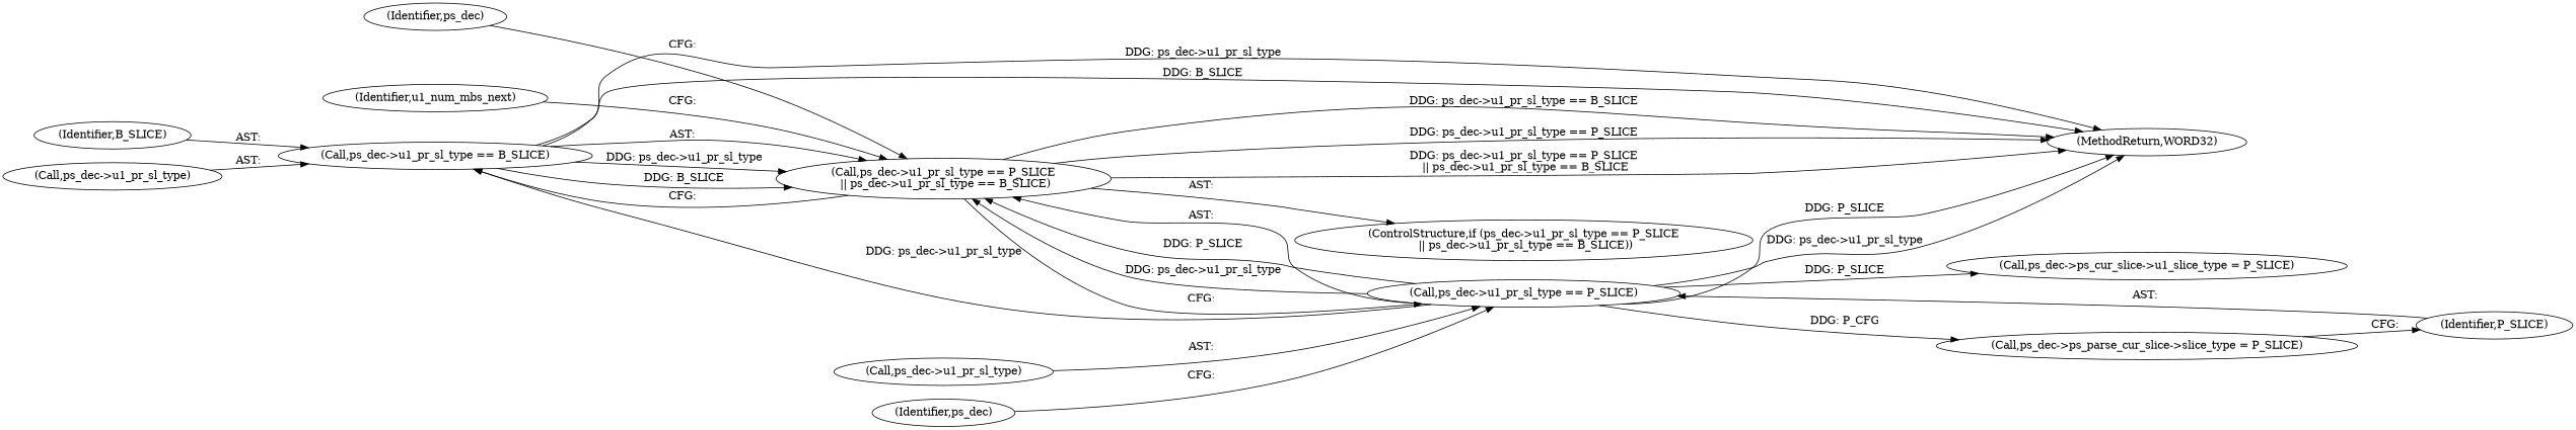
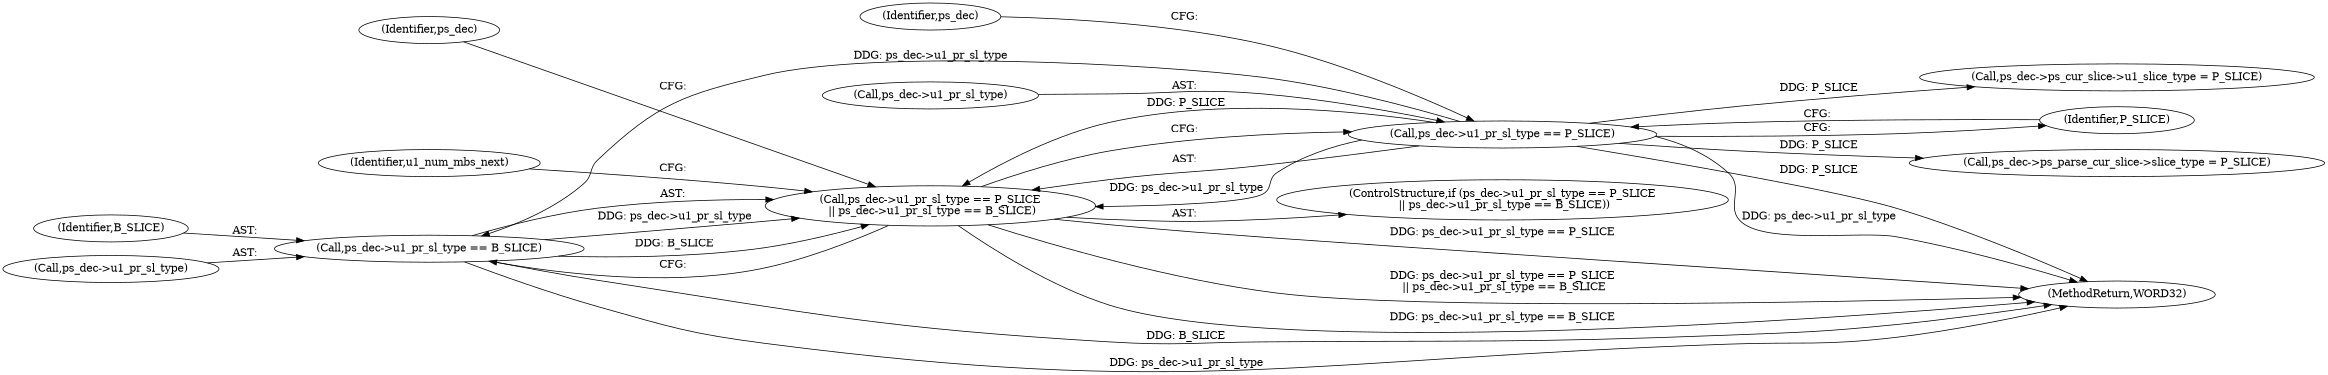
  digraph {
    rankdir=LR
    n1 [label="(Call,ps_dec->u1_pr_sl_type == B_SLICE)"]
    n2 [label="(Call,ps_dec->u1_pr_sl_type == P_SLICE\n || ps_dec->u1_pr_sl_type == B_SLICE)"]
    n3 [label="(MethodReturn,WORD32)"]
    n4 [label="(Call,ps_dec->u1_pr_sl_type == P_SLICE)"]
    n5 [label="(ControlStructure,if (ps_dec->u1_pr_sl_type == P_SLICE\n || ps_dec->u1_pr_sl_type == B_SLICE))"]
    n6 [label="(Identifier,B_SLICE)"]
    n7 [label="(Call,ps_dec->ps_cur_slice->u1_slice_type = P_SLICE)"]
    n8 [label="(Identifier,P_SLICE)"]
    n9 [label="(Call,ps_dec->ps_parse_cur_slice->slice_type = P_SLICE)"]
    n10 [label="(Identifier,ps_dec)"]
    n11 [label="(Call,ps_dec->u1_pr_sl_type)"]
    n12 [label="(Call,ps_dec->u1_pr_sl_type)"]
    n13 [label="(Identifier,ps_dec)"]
    n14 [label="(Identifier,u1_num_mbs_next)"]
    n1 -> n2 [label="AST: "]
    n1 -> n2 [label="DDG: ps_dec->u1_pr_sl_type"]
    n1 -> n2 [label="DDG: B_SLICE"]
    n1 -> n3 [label="DDG: B_SLICE"]
    n1 -> n3 [label="DDG: ps_dec->u1_pr_sl_type"]
    n2 -> n1 [label="CFG: "]
    n2 -> n3 [label="DDG: ps_dec->u1_pr_sl_type == B_SLICE"]
    n2 -> n3 [label="DDG: ps_dec->u1_pr_sl_type == P_SLICE"]
    n2 -> n3 [label="DDG: ps_dec->u1_pr_sl_type == P_SLICE\n || ps_dec->u1_pr_sl_type == B_SLICE"]
    n2 -> n4 [label="CFG: "]
    n2 -> n5 [label="AST: "]
    n4 -> n1 [label="DDG: ps_dec->u1_pr_sl_type"]
    n4 -> n2 [label="AST: "]
    n4 -> n2 [label="DDG: ps_dec->u1_pr_sl_type"]
    n4 -> n2 [label="DDG: P_SLICE"]
    n4 -> n3 [label="DDG: P_SLICE"]
    n4 -> n3 [label="DDG: ps_dec->u1_pr_sl_type"]
    n4 -> n7 [label="DDG: P_SLICE"]
-   n9 -> n8 [label="CFG: "]
-   n4 -> n9 [label="DDG: P_CFG"]
+   n4 -> n8 [label="CFG: "]
+   n4 -> n9 [label="DDG: P_SLICE"]
    n6 -> n1 [label="AST: "]
-   n8 -> n4 [label="AST: "]
+   n8 -> n4 [label="CFG: "]
    n10 -> n2 [label="CFG: "]
    n11 -> n1 [label="AST: "]
    n12 -> n4 [label="AST: "]
    n13 -> n4 [label="CFG: "]
    n14 -> n2 [label="CFG: "]
  }
